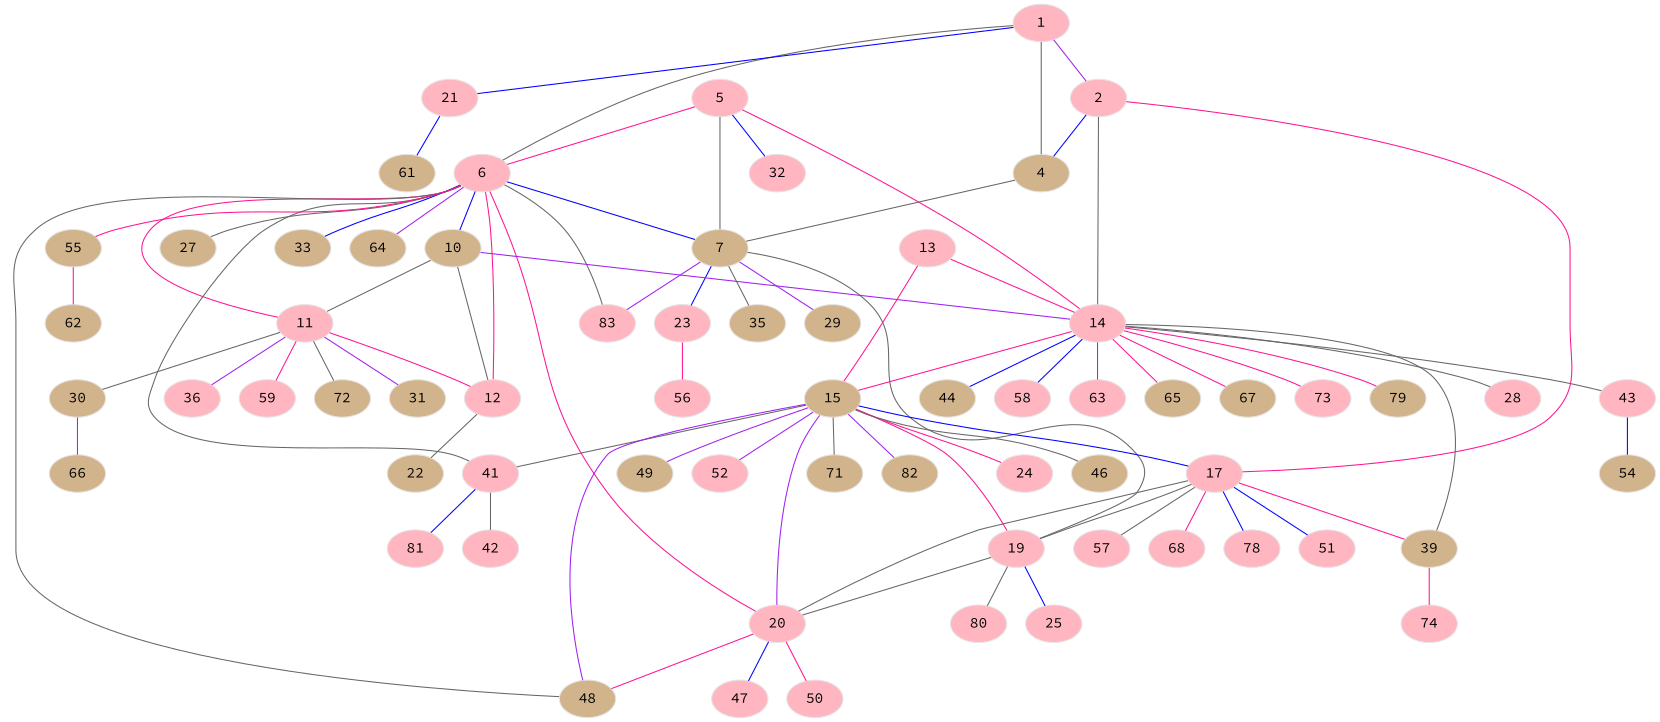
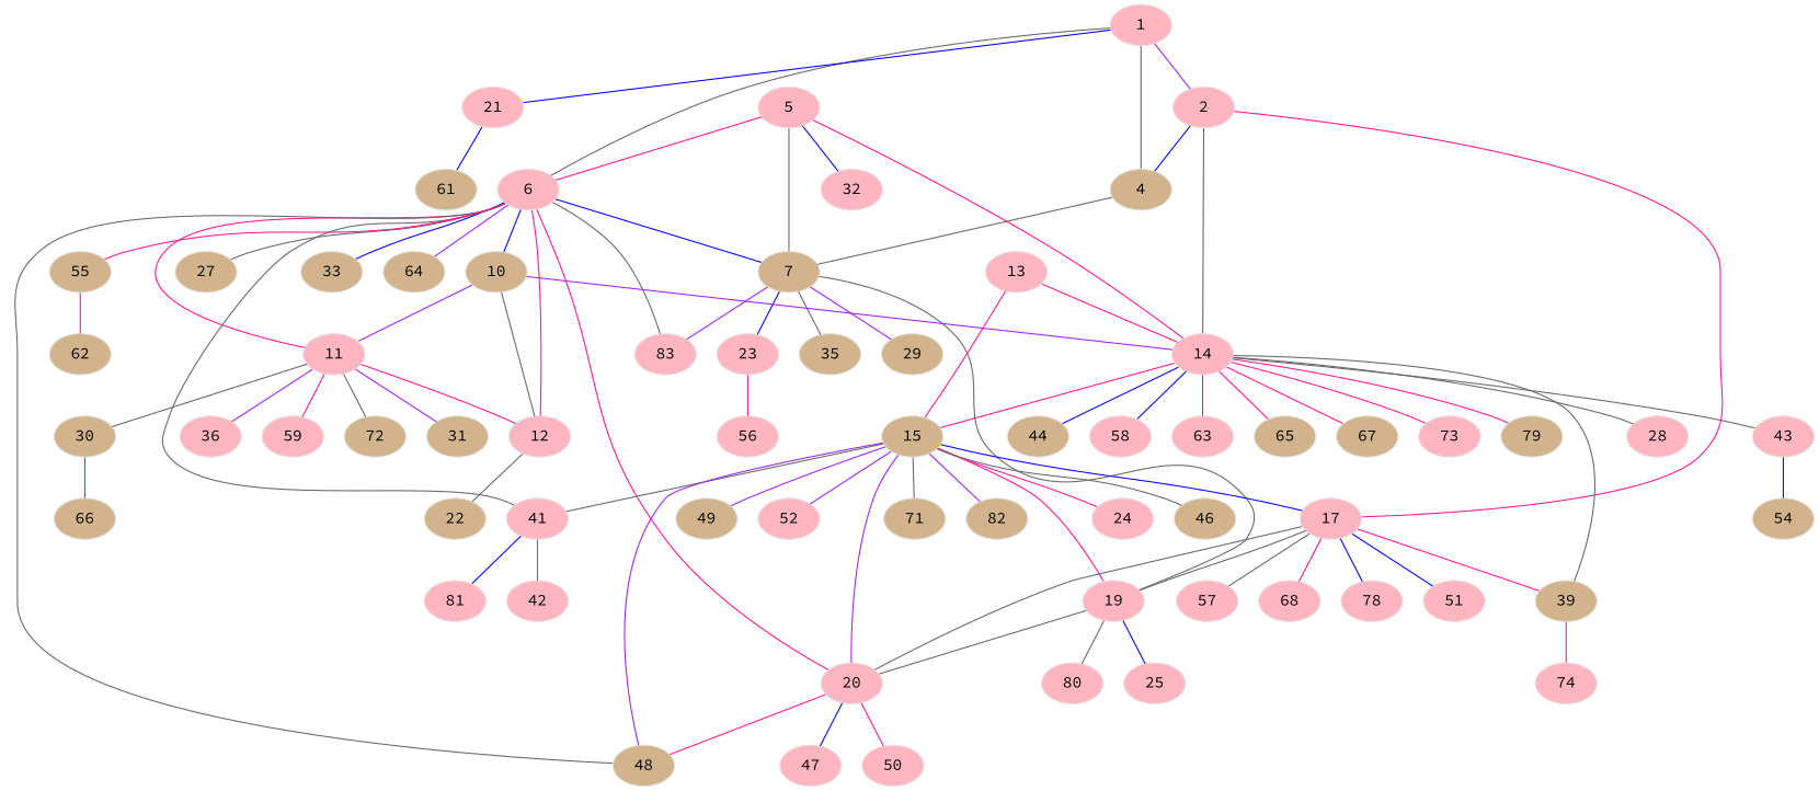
  graph {
    fontname="Source Code Pro"
    node [color=gray90 fillcolor=lightpink fontname="Source Code Pro" style=filled]
    edge [color=gray40 fontname="Source Code Pro"]
    1 [super="+3"]
    2 [super="+77"]
    4 [fillcolor=tan]
    6 [super="+9"]
    21 [super="+38"]
    14 [super="+16"]
    17 [super="+29"]
    7 [fillcolor=tan super="+8"]
    10 [fillcolor=tan super="+69"]
    11 [super="+37"]
    12 [super="+40"]
    20 [super="+75"]
    27 [fillcolor=tan]
    33 [fillcolor=tan]
    41 [super="+53"]
    48 [fillcolor=tan]
    55 [fillcolor=tan]
    64 [fillcolor=tan super="+76"]
    83
    61 [fillcolor=tan]
    15 [fillcolor=tan super="+18"]
    28
    39 [fillcolor=tan]
    43
    44 [fillcolor=tan]
    58
    63
    65 [fillcolor=tan]
    67 [fillcolor=tan]
    73
    79 [fillcolor=tan]
    19 [super="+45"]
    51
    57
    68
    78
    23
    n38 [fillcolor=tan label=29]
    35 [fillcolor=tan]
    5 [super="+34"]
    32
    30 [fillcolor=tan]
    31 [fillcolor=tan]
    36
    59
    72 [fillcolor=tan]
    22 [fillcolor=tan]
    47 [super="+70"]
    50
    42
    81
    62 [fillcolor=tan]
    25
    80
    56
    66 [fillcolor=tan]
    13 [super="+60"]
    24
    46 [fillcolor=tan]
    49 [fillcolor=tan]
    52
    71 [fillcolor=tan]
    82 [fillcolor=tan]
    74
    54 [fillcolor=tan]
    1 -- 2 [color=purple weight=2]
    1 -- 4 [weight=2]
    1 -- 6
    1 -- 21 [color=blue]
    2 -- 4 [color=blue]
    2 -- 14
    2 -- 17 [color=deeppink]
    4 -- 7
    6 -- 7 [color=blue weight=2]
    6 -- 10 [color=blue]
    6 -- 11 [color=deeppink]
    6 -- 12 [color=deeppink]
    6 -- 20 [color=deeppink]
    6 -- 27
    6 -- 33 [color=blue]
    6 -- 41
    6 -- 48
    6 -- 55 [color=deeppink]
    6 -- 64 [color=purple]
    6 -- 83
    21 -- 61 [color=blue]
    14 -- 15 [color=deeppink weight=2]
    14 -- 28
    14 -- 39
    14 -- 43
    14 -- 44 [color=blue]
    14 -- 58 [color=blue]
    14 -- 63 [color=purple]
    14 -- 65 [color=deeppink]
    14 -- 67 [color=deeppink]
    14 -- 73 [color=deeppink]
    14 -- 79 [color=deeppink]
    17 -- 20
    17 -- 39 [color=deeppink]
    17 -- 19
    17 -- 51 [color=blue]
    17 -- 57
    17 -- 68 [color=deeppink]
    17 -- 78 [color=blue]
    7 -- 83 [color=purple]
    7 -- 19
    7 -- 23 [color=blue]
    7 -- n38 [color=purple]
    7 -- 35
    10 -- 14 [color=purple]
-   10 -- 11
+   10 -- 11 [color=purple]
    10 -- 12
    11 -- 12 [color=deeppink]
    11 -- 30
    11 -- 31 [color=purple]
    11 -- 36 [color=purple]
    11 -- 59 [color=deeppink]
    11 -- 72
    12 -- 22
    20 -- 48 [color=deeppink]
    20 -- 47 [color=blue]
    20 -- 50 [color=deeppink]
    41 -- 42
    41 -- 81 [color=blue]
    55 -- 62 [color=deeppink]
    15 -- 17 [color=blue]
    15 -- 20 [color=purple]
    15 -- 41
    15 -- 48 [color=purple]
    15 -- 19 [color=deeppink]
    15 -- 24 [color=deeppink]
    15 -- 46
    15 -- 49 [color=purple]
    15 -- 52 [color=purple]
    15 -- 71
    15 -- 82 [color=purple]
    39 -- 74 [color=deeppink]
    43 -- 54 [color=blue]
    19 -- 20
    19 -- 25 [color=blue]
    19 -- 80
    23 -- 56 [color=deeppink]
    5 -- 6 [color=deeppink]
    5 -- 14 [color=deeppink]
    5 -- 7 [weight=2]
    5 -- 32 [color=blue]
    30 -- 66 [color=purple]
    13 -- 14 [color=deeppink weight=2]
    13 -- 15 [color=deeppink]
  }
